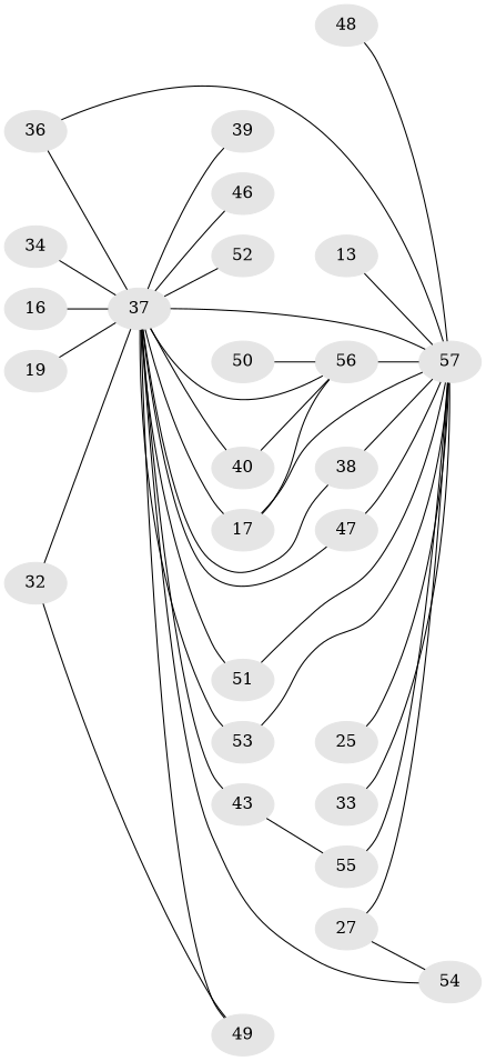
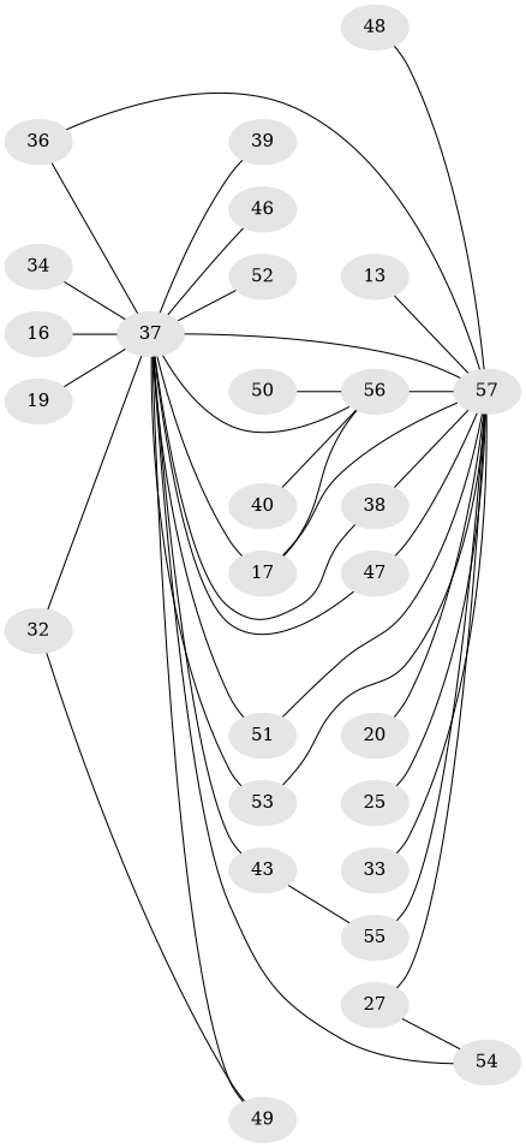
  graph {
    rankdir=LR
    node [color=gray90 style=filled]
    57 [super="+45+9+11+42+4"]
    13
    37 [super="+15+8+10+23"]
    56 [super="+14+41+7"]
    17
    54 [super="+44"]
    38
    39
    40
    43 [super="+34"]
    46
    47
    49 [super="+12"]
    51 [super="+22+26+21"]
    52
    53 [super="+30"]
    16
    19
+   20
    25
    27 [super="+24"]
    32
    33 [super="+28"]
    n24 [label=34]
    36
    55 [super="+29"]
    48
    50
    13 -- 57 [weight=2]
    37 -- 57 [weight=22]
    37 -- 56 [weight=10]
    37 -- 17
    37 -- 54 [weight=2]
    37 -- 38
    37 -- 39 [weight=2]
-   37 -- 40
    37 -- 43 [weight=3]
    37 -- 46 [weight=2]
    37 -- 47
    37 -- 49 [weight=3]
    37 -- 51 [weight=3]
    37 -- 52 [weight=2]
    37 -- 53
    56 -- 57 [weight=11]
    17 -- 57
    17 -- 56
    38 -- 57
    40 -- 56
    43 -- 55
    47 -- 57
    51 -- 57 [weight=2]
    53 -- 57
    16 -- 37 [weight=2]
    19 -- 37 [weight=2]
+   20 -- 57 [weight=2]
    25 -- 57 [weight=2]
    27 -- 57 [weight=3]
    27 -- 54
    32 -- 37
    32 -- 49
    33 -- 57 [weight=4]
    n24 -- 37
    36 -- 57
    36 -- 37
    55 -- 57 [weight=2]
    48 -- 57
    50 -- 56
  }
